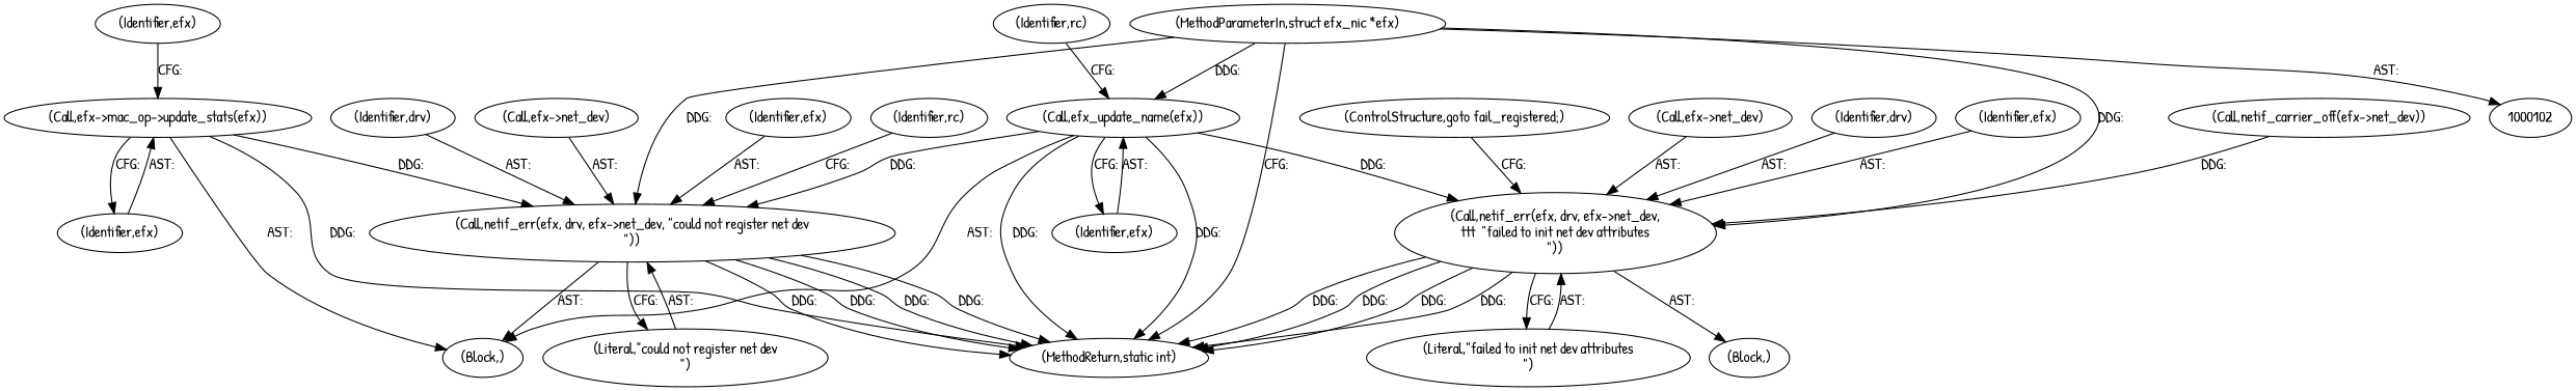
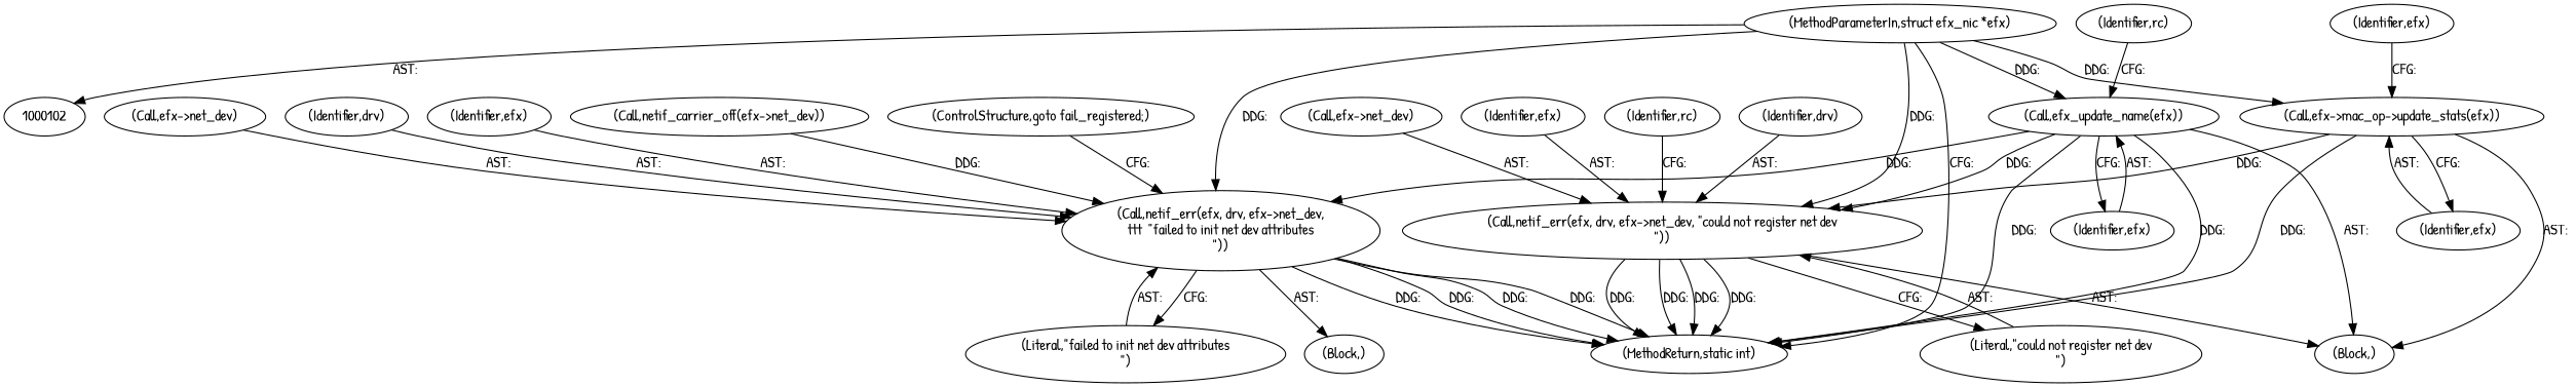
  digraph {
    fontname="Patrick Hand"
    node [fontname="Patrick Hand"]
    edge [fontname="Patrick Hand"]
    n1 [label="(Call,efx_update_name(efx))"]
    n2 [label="(Call,netif_err(efx, drv, efx->net_dev,\n\t\t\t  \"failed to init net dev attributes\n\"))"]
    n3 [label="(Call,netif_err(efx, drv, efx->net_dev, \"could not register net dev\n\"))"]
    n4 [label="(MethodReturn,static int)"]
    n5 [label="(Identifier,efx)"]
    n6 [label="(Block,)"]
    n7 [label="(Block,)"]
    n8 [label="(Literal,\"failed to init net dev attributes\n\")"]
    n9 [label="(Literal,\"could not register net dev\n\")"]
    n10 [label="(Call,efx->mac_op->update_stats(efx))"]
    n11 [label="(Identifier,efx)"]
    n12 [label="(MethodParameterIn,struct efx_nic *efx)"]
    1000102
    n14 [label="(Call,efx->net_dev)"]
    n15 [label="(Identifier,efx)"]
    n16 [label="(Identifier,drv)"]
    n17 [label="(Identifier,efx)"]
    n18 [label="(Call,netif_carrier_off(efx->net_dev))"]
    n19 [label="(Call,efx->net_dev)"]
    n20 [label="(Identifier,efx)"]
    n21 [label="(Identifier,rc)"]
    n22 [label="(ControlStructure,goto fail_registered;)"]
    n23 [label="(Identifier,drv)"]
    n24 [label="(Identifier,rc)"]
    n1 -> n2 [label="DDG: "]
    n1 -> n3 [label="DDG: "]
    n1 -> n4 [label="DDG: "]
    n1 -> n4 [label="DDG: "]
    n1 -> n5 [label="CFG: "]
    n1 -> n6 [label="AST: "]
    n2 -> n4 [label="DDG: "]
    n2 -> n4 [label="DDG: "]
    n2 -> n4 [label="DDG: "]
    n2 -> n4 [label="DDG: "]
    n2 -> n7 [label="AST: "]
    n2 -> n8 [label="CFG: "]
    n3 -> n4 [label="DDG: "]
    n3 -> n4 [label="DDG: "]
    n3 -> n4 [label="DDG: "]
    n3 -> n4 [label="DDG: "]
    n3 -> n6 [label="AST: "]
    n3 -> n9 [label="CFG: "]
    n5 -> n1 [label="AST: "]
    n8 -> n2 [label="AST: "]
    n9 -> n3 [label="AST: "]
    n10 -> n3 [label="DDG: "]
    n10 -> n4 [label="DDG: "]
    n10 -> n6 [label="AST: "]
    n10 -> n11 [label="CFG: "]
    n11 -> n10 [label="AST: "]
    n12 -> n1 [label="DDG: "]
    n12 -> n2 [label="DDG: "]
    n12 -> n3 [label="DDG: "]
    n12 -> n4 [label="CFG: "]
+   n12 -> n10 [label="DDG: "]
    n12 -> 1000102 [label="AST: "]
    n14 -> n2 [label="AST: "]
    n15 -> n10 [label="CFG: "]
    n16 -> n2 [label="AST: "]
    n17 -> n2 [label="AST: "]
    n18 -> n2 [label="DDG: "]
    n19 -> n3 [label="AST: "]
    n20 -> n3 [label="AST: "]
    n21 -> n3 [label="CFG: "]
    n22 -> n2 [label="CFG: "]
    n23 -> n3 [label="AST: "]
    n24 -> n1 [label="CFG: "]
  }
